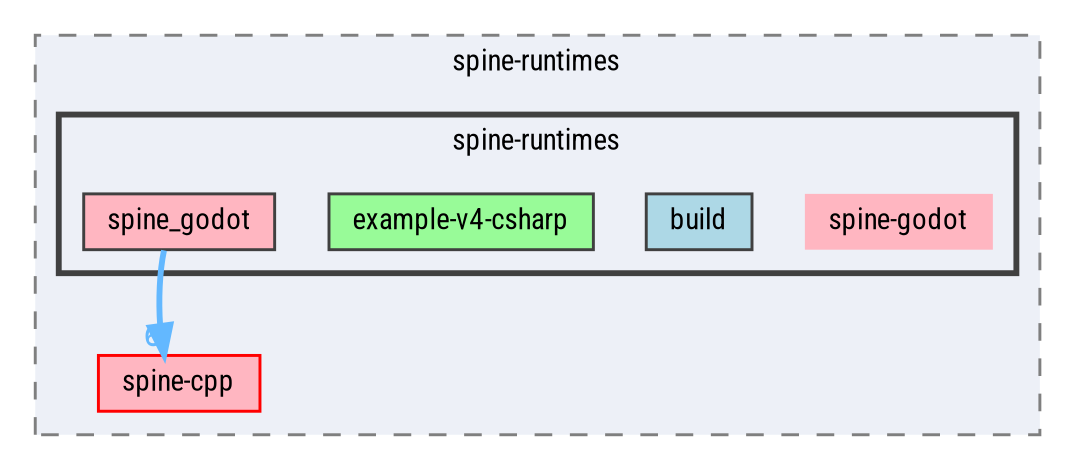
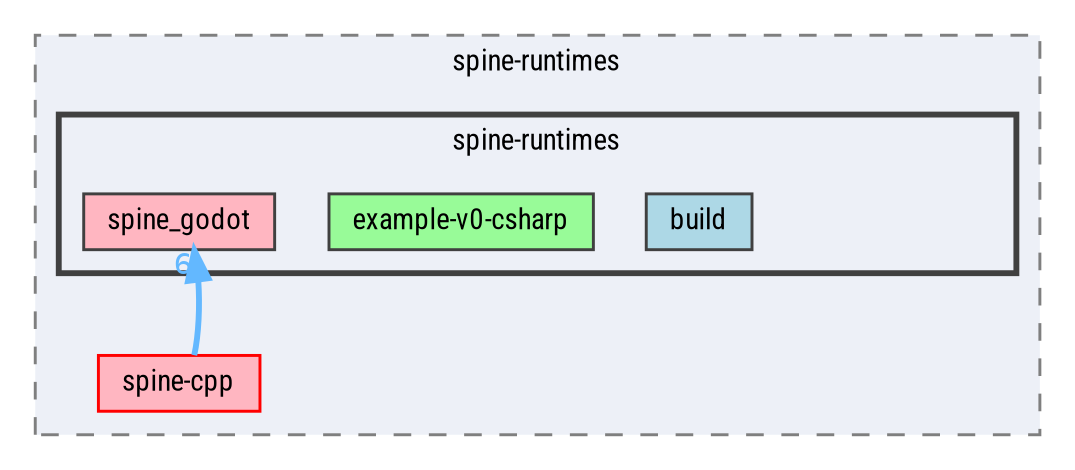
  digraph {
    compound=true
    fontname="Roboto Condensed"
    node [fontname="Roboto Condensed" fontsize=10 shape=box style=filled fillcolor=lightpink color=grey25]
-   n1 [height=0.2 label="spine-godot" shape=plaintext width=0.4 color=""]
    n2 [fillcolor=lightblue height=0.2 label=build width=0.4]
-   n3 [fillcolor=palegreen height=0.2 label="example-v4-csharp" width=0.4]
+   n3 [fillcolor=palegreen height=0.2 label="example-v0-csharp" width=0.4]
    n4 [height=0.2 label=spine_godot width=0.4]
    n5 [color=red height=0.2 label="spine-cpp" width=0.4]
    subgraph cluster_1 {
      bgcolor="#edf0f7"
      fontsize=10
      label="spine-runtimes"
      pencolor=grey50
      style="filled,dashed"
      n5
      subgraph cluster_2 {
        bgcolor="#edf0f7"
        fontsize=10
        pencolor=grey25
        style="filled,bold"
-       n1
        n2
        n3
        n4
      }
    }
-   n4 -> n5 [color=steelblue1 fontcolor=steelblue1 fontname="Roboto Condensed" fontsize=10 headlabel=6 labeldistance=1.5 labelfontname=Helvetica labelfontsize=10 style=bold]
+   n5 -> n4 [color=steelblue1 fontcolor=steelblue1 fontname="Roboto Condensed" fontsize=10 headlabel=6 labeldistance=1.5 labelfontname=Helvetica labelfontsize=10 style=bold]
  }
